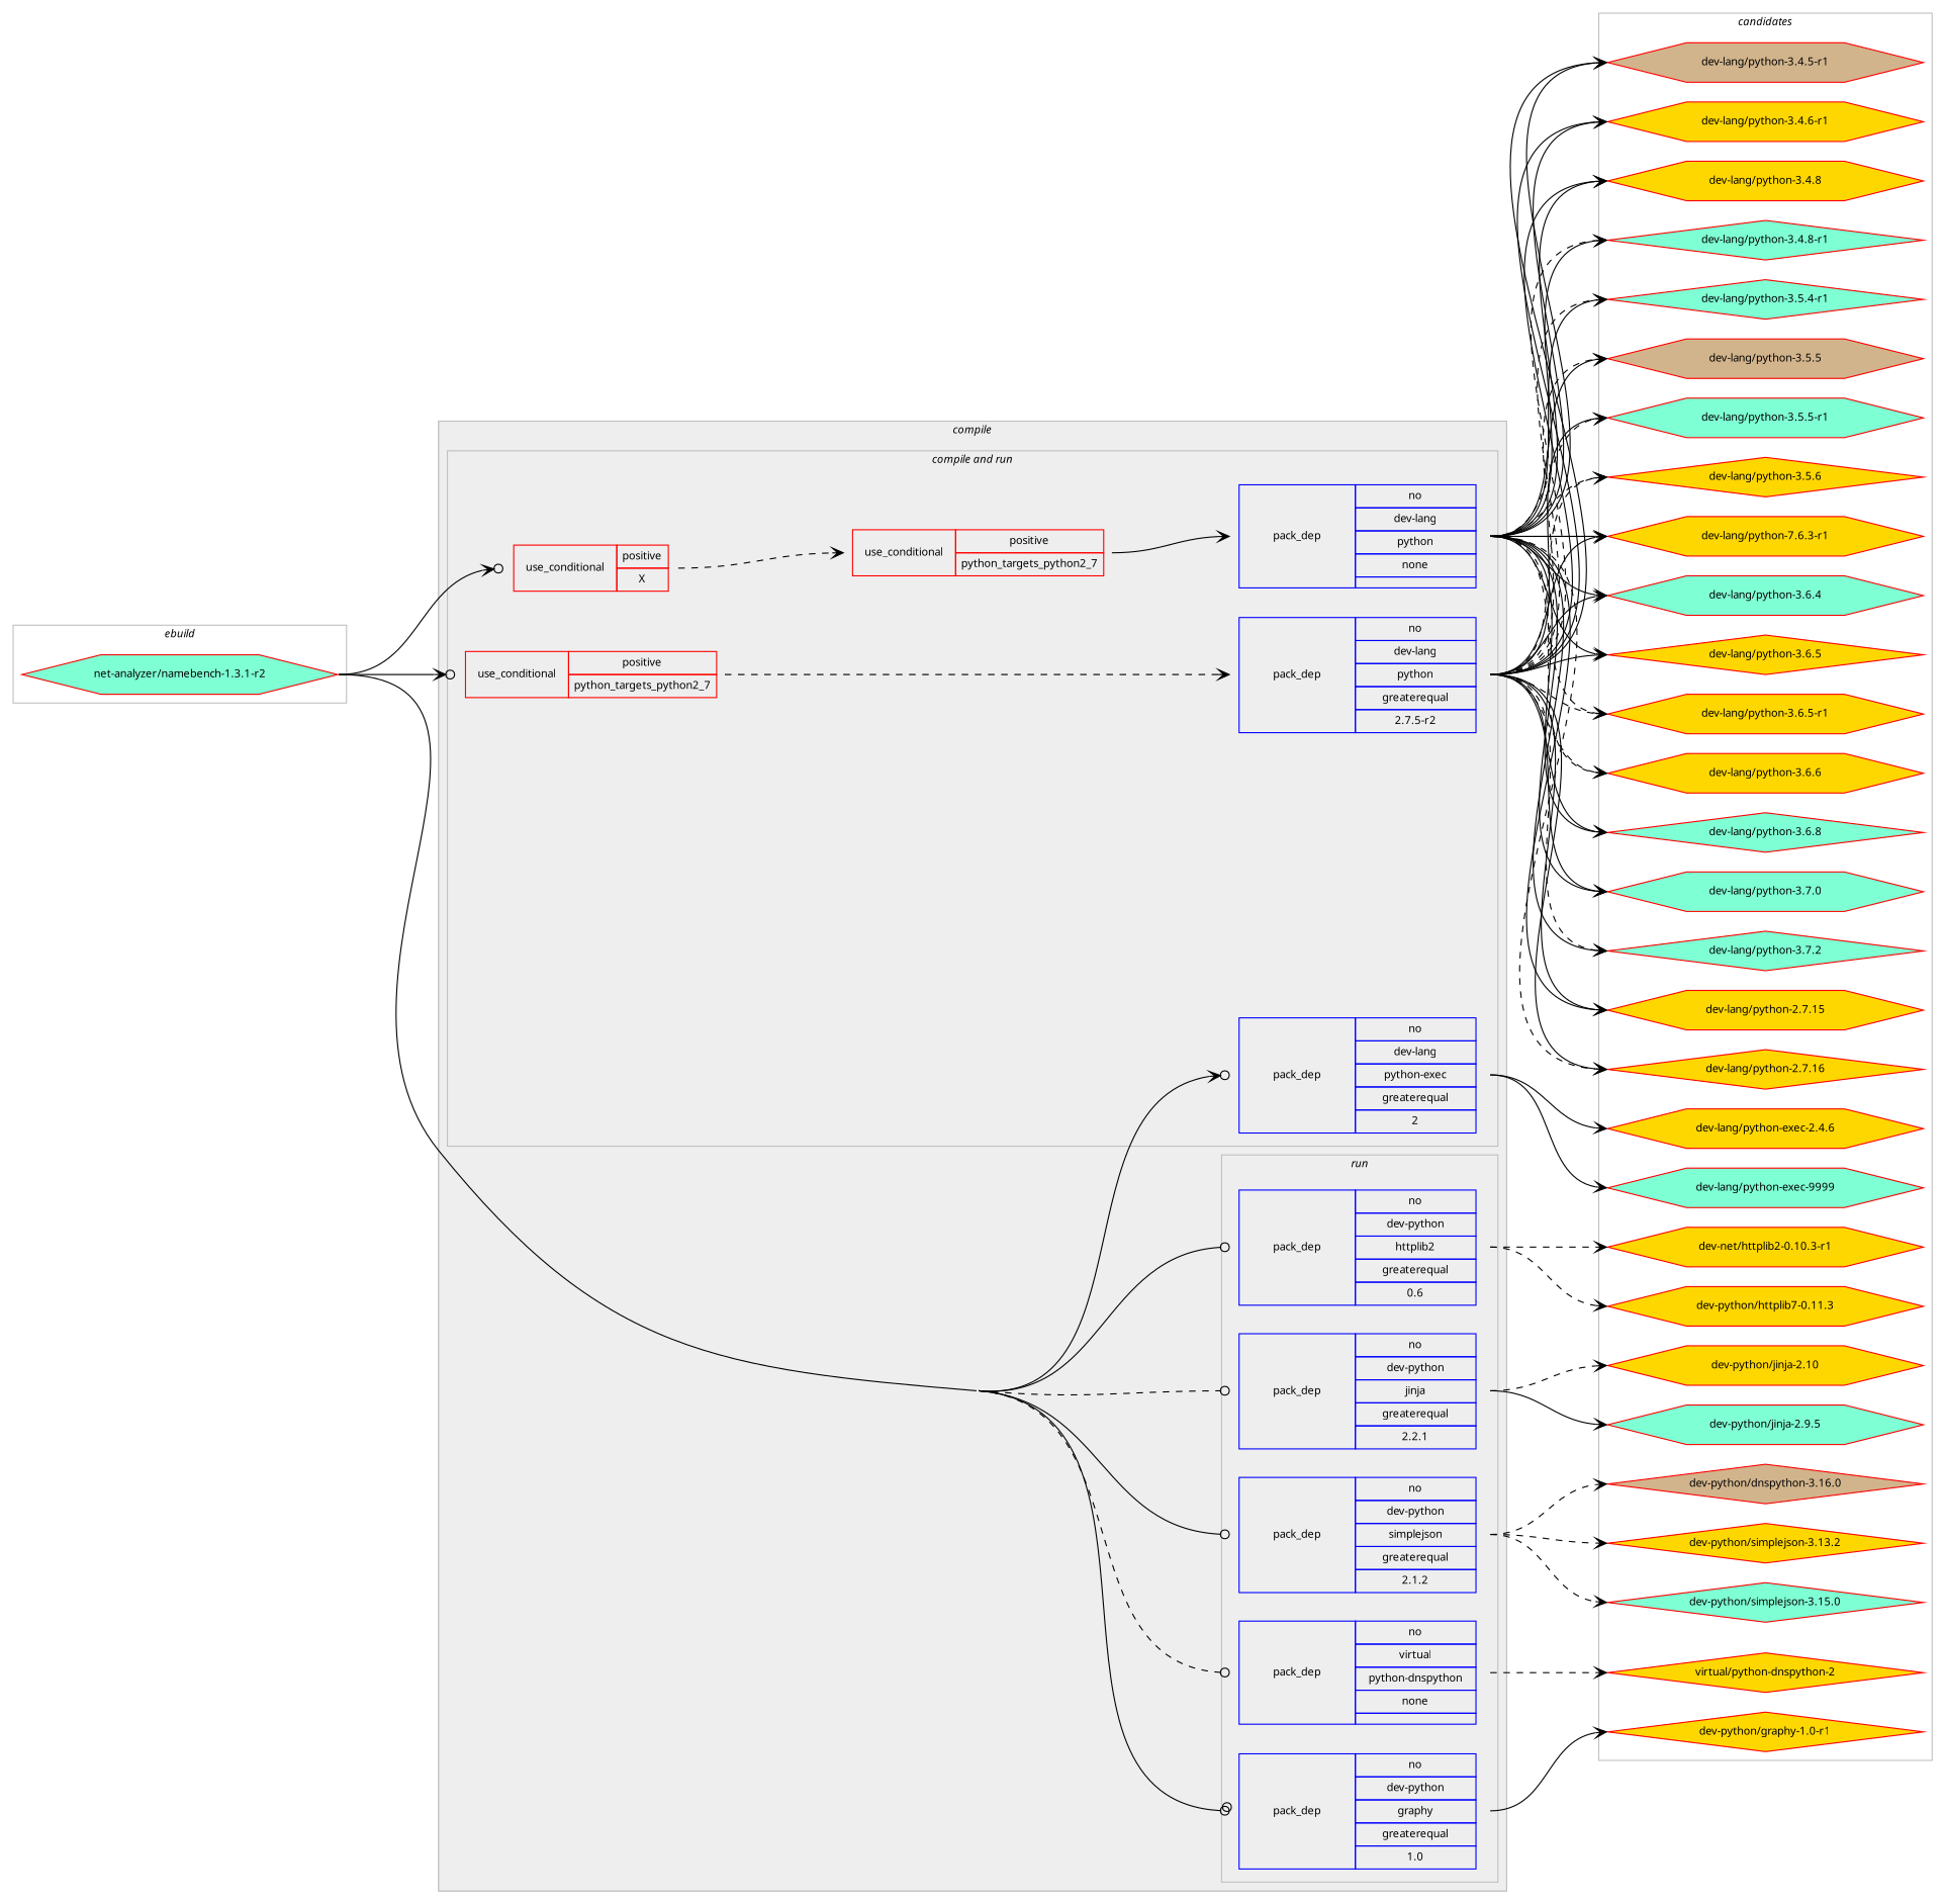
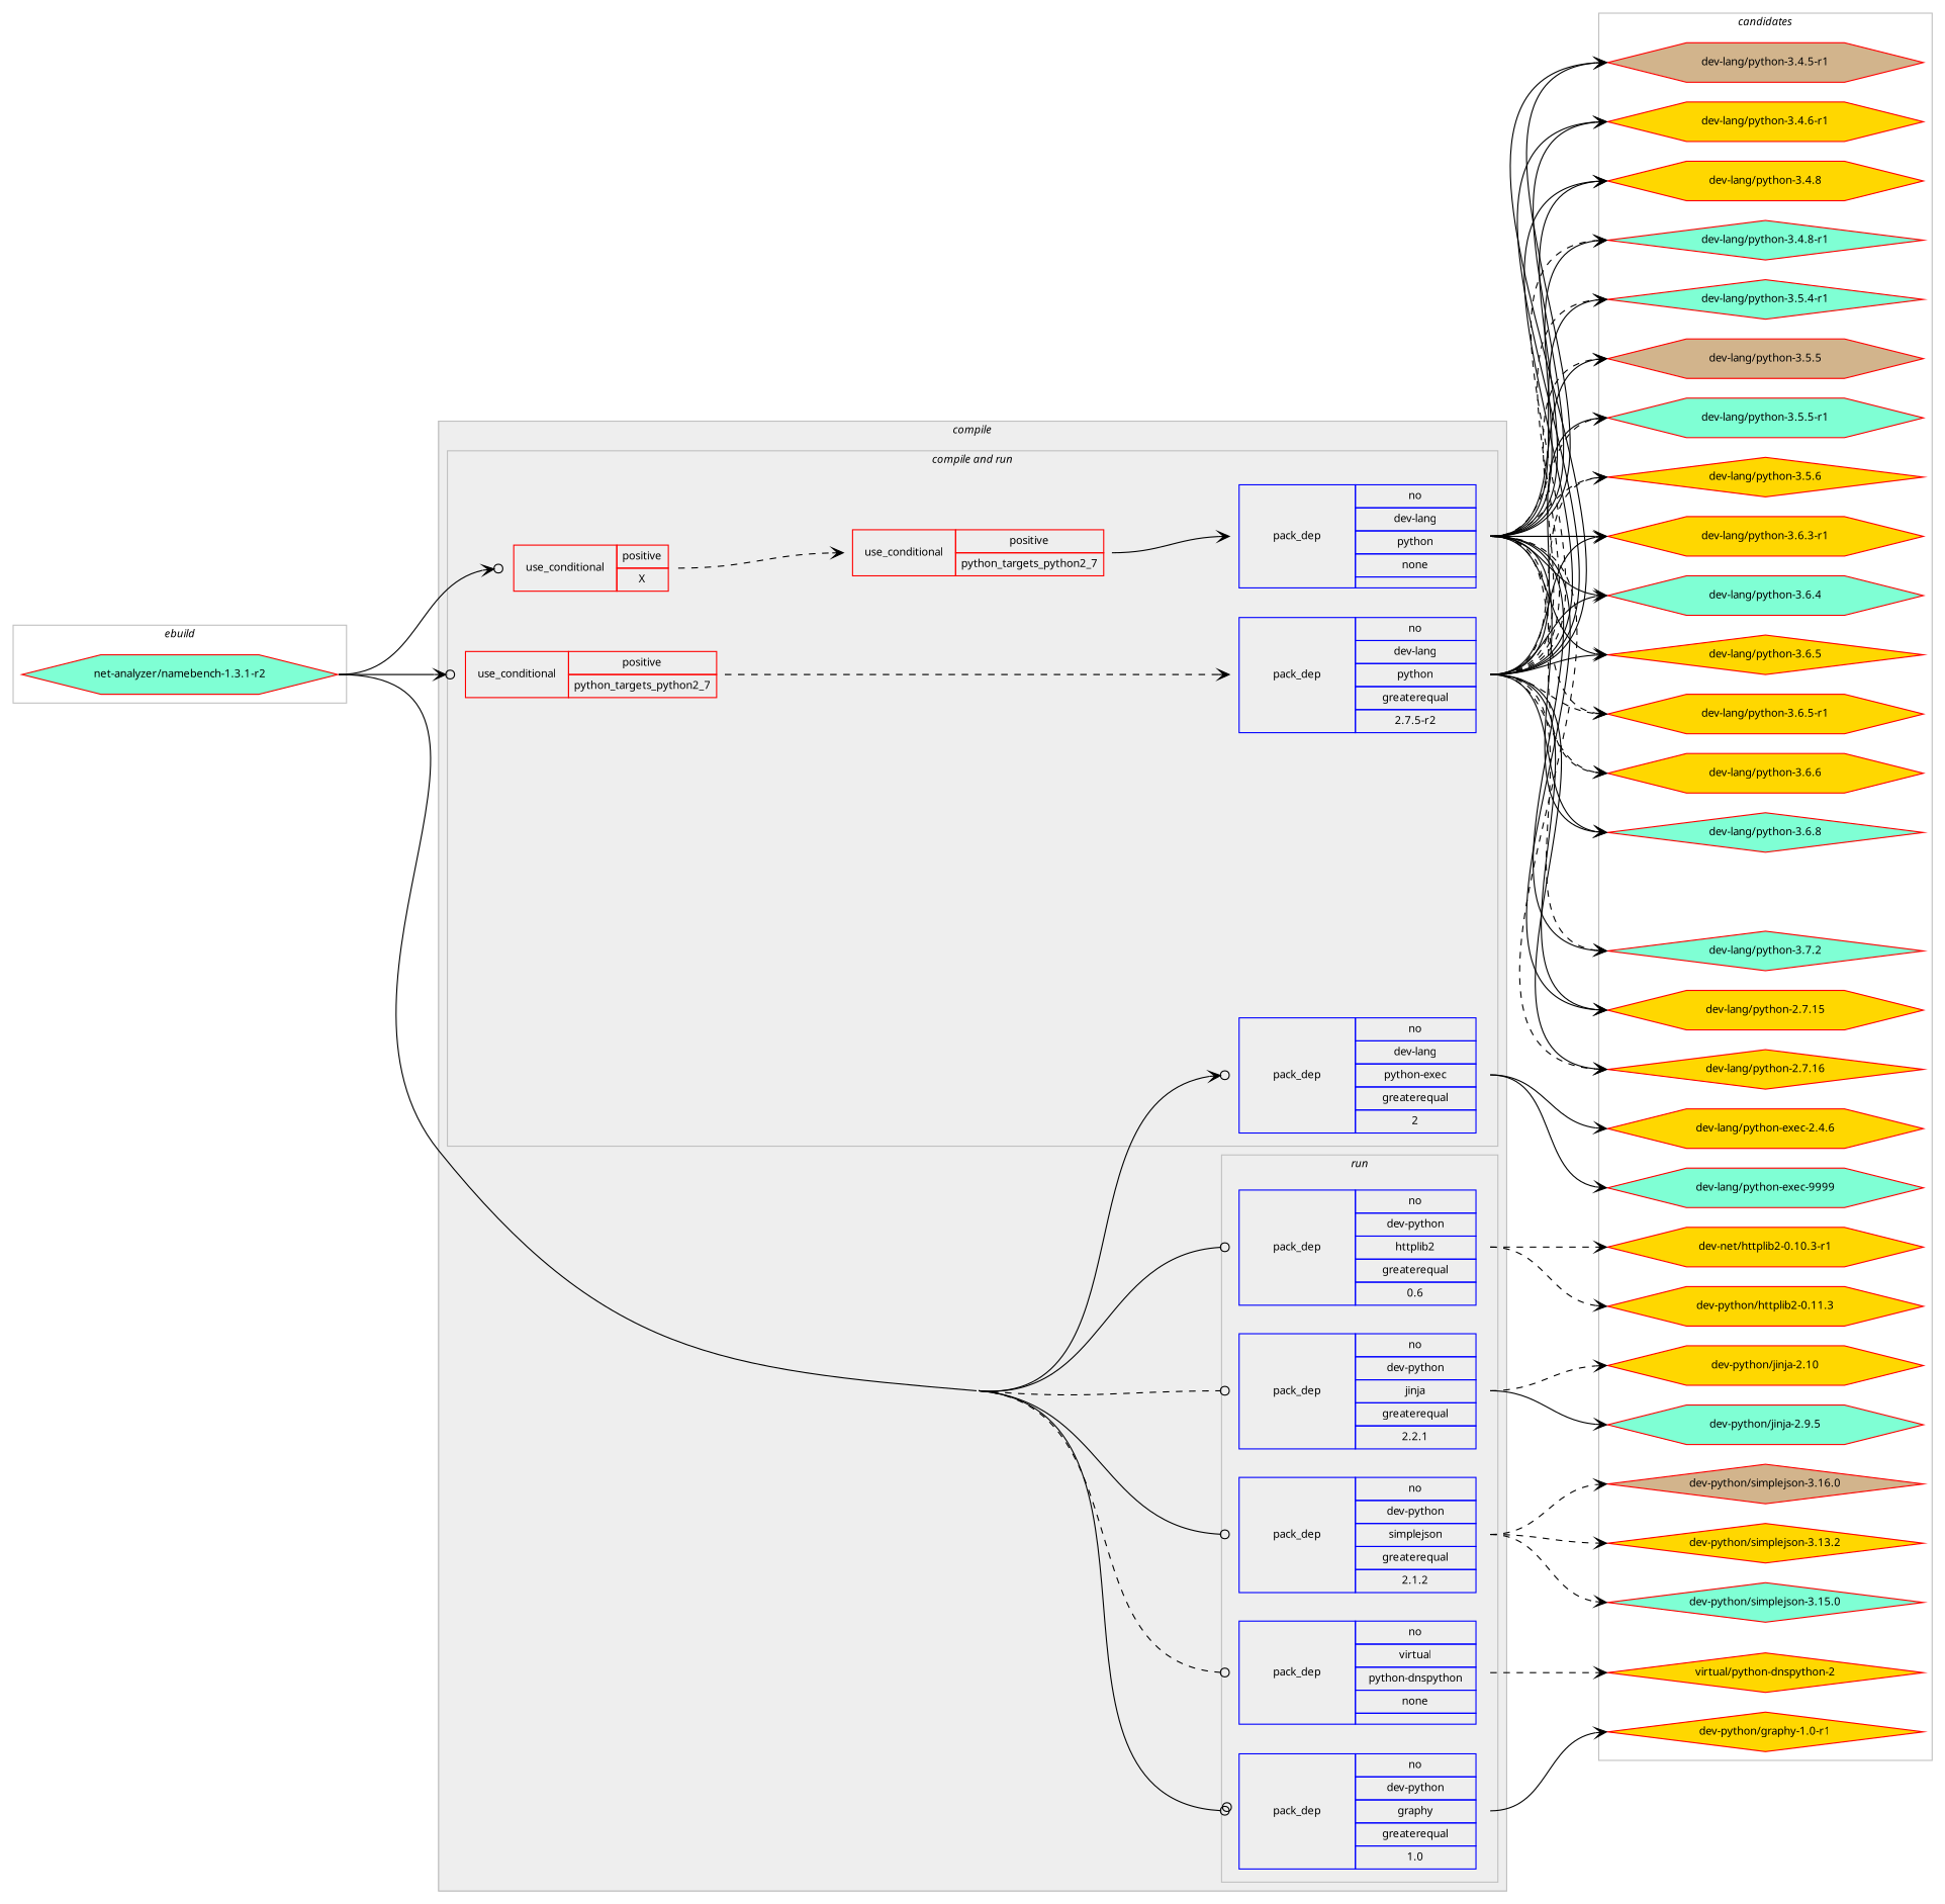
  digraph {
    compound=true
    concentrate=true
    fontname="Noto Sans"
    fontsize=10
    newrank=true
    rankdir=LR
    ranksep=1.5
    node [color=red fillcolor=gold fontname="Noto Sans" fontsize=10 shape=hexagon style=filled]
    edge [arrowhead=vee fontname="Noto Sans" headport=w style=solid tailport=e weight=100]
    n1 [fillcolor=aquamarine label="net-analyzer/namebench-1.3.1-r2" width=4]
    n2 [color=blue label=<<TABLE BORDER="0" CELLBORDER="1" CELLSPACING="0" CELLPADDING="4" WIDTH="220"><TR><TD ROWSPAN="6" CELLPADDING="30">pack_dep</TD></TR><TR><TD WIDTH="110">no</TD></TR><TR><TD>dev-lang</TD></TR><TR><TD>python</TD></TR><TR><TD>none</TD></TR><TR><TD></TD></TR></TABLE>> shape=none fillcolor="" style=""]
    n3 [label=<<TABLE BORDER="0" CELLBORDER="1" CELLSPACING="0" CELLPADDING="4"><TR><TD ROWSPAN="3" CELLPADDING="10">use_conditional</TD></TR><TR><TD>positive</TD></TR><TR><TD>python_targets_python2_7</TD></TR></TABLE>> shape=none fillcolor="" style=""]
    n4 [label=<<TABLE BORDER="0" CELLBORDER="1" CELLSPACING="0" CELLPADDING="4"><TR><TD ROWSPAN="3" CELLPADDING="10">use_conditional</TD></TR><TR><TD>positive</TD></TR><TR><TD>X</TD></TR></TABLE>> shape=none fillcolor="" style=""]
    n5 [color=blue label=<<TABLE BORDER="0" CELLBORDER="1" CELLSPACING="0" CELLPADDING="4" WIDTH="220"><TR><TD ROWSPAN="6" CELLPADDING="30">pack_dep</TD></TR><TR><TD WIDTH="110">no</TD></TR><TR><TD>dev-lang</TD></TR><TR><TD>python</TD></TR><TR><TD>greaterequal</TD></TR><TR><TD>2.7.5-r2</TD></TR></TABLE>> shape=none fillcolor="" style=""]
    n6 [label=<<TABLE BORDER="0" CELLBORDER="1" CELLSPACING="0" CELLPADDING="4"><TR><TD ROWSPAN="3" CELLPADDING="10">use_conditional</TD></TR><TR><TD>positive</TD></TR><TR><TD>python_targets_python2_7</TD></TR></TABLE>> shape=none fillcolor="" style=""]
    n7 [color=blue label=<<TABLE BORDER="0" CELLBORDER="1" CELLSPACING="0" CELLPADDING="4" WIDTH="220"><TR><TD ROWSPAN="6" CELLPADDING="30">pack_dep</TD></TR><TR><TD WIDTH="110">no</TD></TR><TR><TD>dev-lang</TD></TR><TR><TD>python-exec</TD></TR><TR><TD>greaterequal</TD></TR><TR><TD>2</TD></TR></TABLE>> shape=none fillcolor="" style=""]
    n8 [color=blue label=<<TABLE BORDER="0" CELLBORDER="1" CELLSPACING="0" CELLPADDING="4" WIDTH="220"><TR><TD ROWSPAN="6" CELLPADDING="30">pack_dep</TD></TR><TR><TD WIDTH="110">no</TD></TR><TR><TD>dev-python</TD></TR><TR><TD>graphy</TD></TR><TR><TD>greaterequal</TD></TR><TR><TD>1.0</TD></TR></TABLE>> shape=none fillcolor="" style=""]
    n9 [color=blue label=<<TABLE BORDER="0" CELLBORDER="1" CELLSPACING="0" CELLPADDING="4" WIDTH="220"><TR><TD ROWSPAN="6" CELLPADDING="30">pack_dep</TD></TR><TR><TD WIDTH="110">no</TD></TR><TR><TD>dev-python</TD></TR><TR><TD>httplib2</TD></TR><TR><TD>greaterequal</TD></TR><TR><TD>0.6</TD></TR></TABLE>> shape=none fillcolor="" style=""]
    n10 [color=blue label=<<TABLE BORDER="0" CELLBORDER="1" CELLSPACING="0" CELLPADDING="4" WIDTH="220"><TR><TD ROWSPAN="6" CELLPADDING="30">pack_dep</TD></TR><TR><TD WIDTH="110">no</TD></TR><TR><TD>dev-python</TD></TR><TR><TD>jinja</TD></TR><TR><TD>greaterequal</TD></TR><TR><TD>2.2.1</TD></TR></TABLE>> shape=none fillcolor="" style=""]
    n11 [color=blue label=<<TABLE BORDER="0" CELLBORDER="1" CELLSPACING="0" CELLPADDING="4" WIDTH="220"><TR><TD ROWSPAN="6" CELLPADDING="30">pack_dep</TD></TR><TR><TD WIDTH="110">no</TD></TR><TR><TD>dev-python</TD></TR><TR><TD>simplejson</TD></TR><TR><TD>greaterequal</TD></TR><TR><TD>2.1.2</TD></TR></TABLE>> shape=none fillcolor="" style=""]
    n12 [color=blue label=<<TABLE BORDER="0" CELLBORDER="1" CELLSPACING="0" CELLPADDING="4" WIDTH="220"><TR><TD ROWSPAN="6" CELLPADDING="30">pack_dep</TD></TR><TR><TD WIDTH="110">no</TD></TR><TR><TD>virtual</TD></TR><TR><TD>python-dnspython</TD></TR><TR><TD>none</TD></TR><TR><TD></TD></TR></TABLE>> shape=none fillcolor="" style=""]
    n13 [label="dev-lang/python-2.7.15" width=4]
    n14 [label="dev-lang/python-2.7.16" shape=diamond width=4]
    n15 [fillcolor=tan label="dev-lang/python-3.4.5-r1" width=4]
    n16 [label="dev-lang/python-3.4.6-r1" width=4]
    n17 [label="dev-lang/python-3.4.8" width=4]
    n18 [fillcolor=aquamarine label="dev-lang/python-3.4.8-r1" shape=diamond width=4]
    n19 [fillcolor=aquamarine label="dev-lang/python-3.5.4-r1" shape=diamond width=4]
    n20 [fillcolor=tan label="dev-lang/python-3.5.5" width=4]
    n21 [fillcolor=aquamarine label="dev-lang/python-3.5.5-r1" width=4]
    n22 [label="dev-lang/python-3.5.6" shape=diamond width=4]
-   n23 [label="dev-lang/python-7.6.3-r1" width=4]
+   n23 [label="dev-lang/python-3.6.3-r1" width=4]
    n24 [fillcolor=aquamarine label="dev-lang/python-3.6.4" width=4]
    n25 [label="dev-lang/python-3.6.5" shape=diamond width=4]
    n26 [label="dev-lang/python-3.6.5-r1" width=4]
    n27 [label="dev-lang/python-3.6.6" width=4]
    n28 [fillcolor=aquamarine label="dev-lang/python-3.6.8" shape=diamond width=4]
-   n29 [fillcolor=aquamarine label="dev-lang/python-3.7.0" width=4]
    n30 [fillcolor=aquamarine label="dev-lang/python-3.7.2" shape=diamond width=4]
    n31 [label="dev-lang/python-exec-2.4.6" width=4]
    n32 [fillcolor=aquamarine label="dev-lang/python-exec-9999" width=4]
    n33 [label="dev-python/graphy-1.0-r1" shape=diamond width=4]
    n34 [label="dev-net/httplib2-0.10.3-r1" width=4]
-   n35 [label="dev-python/httplib7-0.11.3" width=4]
+   n35 [label="dev-python/httplib2-0.11.3" width=4]
    n36 [label="dev-python/jinja-2.10" width=4]
    n37 [fillcolor=aquamarine label="dev-python/jinja-2.9.5" width=4]
    n38 [label="dev-python/simplejson-3.13.2" shape=diamond width=4]
    n39 [fillcolor=aquamarine label="dev-python/simplejson-3.15.0" shape=diamond width=4]
-   n40 [fillcolor=tan label="dev-python/dnspython-3.16.0" shape=diamond width=4]
+   n40 [fillcolor=tan label="dev-python/simplejson-3.16.0" shape=diamond width=4]
    n41 [label="virtual/python-dnspython-2" shape=diamond width=4]
    subgraph cluster_1 {
      color=gray
      label=<<i>dependencies</i>>
      subgraph cluster_2 {
        color=gray
        fillcolor="#eeeeee"
        label=<<i>compile</i>>
        style=filled
      }
      subgraph cluster_3 {
        color=gray
        fillcolor="#eeeeee"
        label=<<i>compile and run</i>>
        style=filled
        subgraph sub_4 {
          color=gray
          fillcolor="#eeeeee"
          label=<<i>compile and run</i>>
          style=filled
          n4
          subgraph sub_5 {
            color=gray
            fillcolor="#eeeeee"
            label=<<i>compile and run</i>>
            style=filled
            n3
            subgraph sub_6 {
              color=gray
              fillcolor="#eeeeee"
              label=<<i>compile and run</i>>
              style=filled
              n2
            }
          }
        }
        subgraph sub_7 {
          color=gray
          fillcolor="#eeeeee"
          label=<<i>compile and run</i>>
          style=filled
          n6
          subgraph sub_8 {
            color=gray
            fillcolor="#eeeeee"
            label=<<i>compile and run</i>>
            style=filled
            n5
          }
        }
        subgraph sub_9 {
          color=gray
          fillcolor="#eeeeee"
          label=<<i>compile and run</i>>
          style=filled
          n7
        }
      }
      subgraph cluster_10 {
        color=gray
        fillcolor="#eeeeee"
        label=<<i>run</i>>
        style=filled
        subgraph sub_11 {
          color=gray
          fillcolor="#eeeeee"
          label=<<i>run</i>>
          style=filled
          n8
        }
        subgraph sub_12 {
          color=gray
          fillcolor="#eeeeee"
          label=<<i>run</i>>
          style=filled
          n9
        }
        subgraph sub_13 {
          color=gray
          fillcolor="#eeeeee"
          label=<<i>run</i>>
          style=filled
          n10
        }
        subgraph sub_14 {
          color=gray
          fillcolor="#eeeeee"
          label=<<i>run</i>>
          style=filled
          n11
        }
        subgraph sub_15 {
          color=gray
          fillcolor="#eeeeee"
          label=<<i>run</i>>
          style=filled
          n12
        }
      }
    }
    subgraph cluster_16 {
      color=gray
      label=<<i>ebuild</i>>
      rank=same
      n1
    }
    subgraph cluster_17 {
      color=gray
      label=<<i>candidates</i>>
      rank=same
      subgraph sub_18 {
        color=black
        label=<<i>candidates</i>>
        nodesep=1
        rank=same
        n13
        n14
        n15
        n16
        n17
        n18
        n19
        n20
        n21
        n22
        n23
        n24
        n25
        n26
        n27
        n28
-       n29
        n30
      }
      subgraph sub_19 {
        color=black
        label=<<i>candidates</i>>
        nodesep=1
        rank=same
        n13
        n14
        n15
        n16
        n17
        n18
        n19
        n20
        n21
        n22
        n23
        n24
        n25
        n26
        n27
        n28
-       n29
        n30
      }
      subgraph sub_20 {
        color=black
        label=<<i>candidates</i>>
        nodesep=1
        rank=same
        n31
        n32
      }
      subgraph sub_21 {
        color=black
        label=<<i>candidates</i>>
        nodesep=1
        rank=same
        n33
      }
      subgraph sub_22 {
        color=black
        label=<<i>candidates</i>>
        nodesep=1
        rank=same
        n34
        n35
      }
      subgraph sub_23 {
        color=black
        label=<<i>candidates</i>>
        nodesep=1
        rank=same
        n36
        n37
      }
      subgraph sub_24 {
        color=black
        label=<<i>candidates</i>>
        nodesep=1
        rank=same
        n38
        n39
        n40
      }
      subgraph sub_25 {
        color=black
        label=<<i>candidates</i>>
        nodesep=1
        rank=same
        n41
      }
    }
    n1 -> n4 [arrowhead=odotvee weight=20]
    n1 -> n6 [arrowhead=odotvee weight=20]
    n1 -> n7 [arrowhead=odotvee weight=20]
    n1 -> n8 [arrowhead=odot weight=20]
    n1 -> n9 [arrowhead=odot weight=20]
    n1 -> n10 [arrowhead=odot style=dashed weight=20]
    n1 -> n11 [arrowhead=odot weight=20]
    n1 -> n12 [arrowhead=odot style=dashed weight=20]
    n2 -> n13
    n2 -> n14 [style=dashed]
    n2 -> n15
    n2 -> n16
    n2 -> n17
    n2 -> n18
    n2 -> n19
    n2 -> n20
    n2 -> n21 [style=dashed]
    n2 -> n22 [style=dashed]
    n2 -> n23
    n2 -> n24
    n2 -> n25
    n2 -> n26 [style=dashed]
    n2 -> n27 [style=dashed]
    n2 -> n28
-   n2 -> n29
    n2 -> n30
    n3 -> n2 [weight=20]
    n4 -> n3 [style=dashed weight=20]
    n5 -> n13
    n5 -> n14
    n5 -> n15
    n5 -> n16
    n5 -> n17
    n5 -> n18 [style=dashed]
    n5 -> n19 [style=dashed]
    n5 -> n20 [style=dashed]
    n5 -> n21
    n5 -> n22 [style=dashed]
    n5 -> n23
    n5 -> n24
    n5 -> n25
    n5 -> n26 [style=dashed]
    n5 -> n27 [style=dashed]
    n5 -> n28
-   n5 -> n29
    n5 -> n30 [style=dashed]
    n6 -> n5 [style=dashed weight=20]
    n7 -> n31
    n7 -> n32
    n8 -> n33
    n9 -> n34 [style=dashed]
    n9 -> n35 [style=dashed]
    n10 -> n36 [style=dashed]
    n10 -> n37
    n11 -> n38 [style=dashed]
    n11 -> n39 [style=dashed]
    n11 -> n40 [style=dashed]
    n12 -> n41 [style=dashed]
  }
